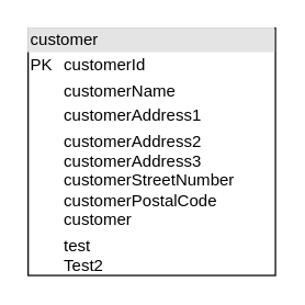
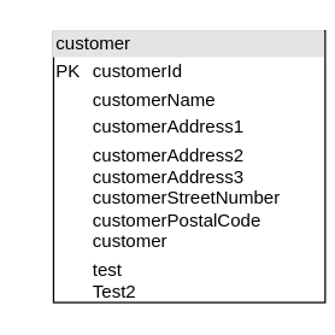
  <mxCell id="0" />
  <mxCell id="1" parent="0" />
- <mxCell id="2" value="&lt;div style=&quot;box-sizing:border-box;width:100%;background:#e4e4e4;padding:2px;&quot;&gt;customer&lt;/div&gt;&lt;table style=&quot;width:100%;font-size:1em;&quot; cellpadding=&quot;2&quot; cellspacing=&quot;0&quot;&gt;&lt;tbody&gt;&lt;tr&gt;&lt;td&gt;PK&lt;/td&gt;&lt;td&gt;customerId&lt;/td&gt;&lt;/tr&gt;&lt;tr&gt;&lt;td&gt;&lt;br&gt;&lt;/td&gt;&lt;td&gt;customerName&lt;/td&gt;&lt;/tr&gt;&lt;tr&gt;&lt;td&gt;&lt;br&gt;&lt;/td&gt;&lt;td&gt;customerAddress1&lt;/td&gt;&lt;/tr&gt;&lt;tr&gt;&lt;td&gt;&lt;/td&gt;&lt;td&gt;customerAddress2&lt;br&gt;customerAddress3&lt;br&gt;customerStreetNumber&lt;br&gt;customerPostalCode&lt;br&gt;customer&lt;/td&gt;&lt;/tr&gt;&lt;tr&gt;&lt;td&gt;&lt;br&gt;&lt;/td&gt;&lt;td&gt;test&lt;br&gt;Test2&lt;br&gt;&lt;br&gt;&lt;/td&gt;&lt;/tr&gt;&lt;tr&gt;&lt;td&gt;&lt;br&gt;&lt;/td&gt;&lt;td&gt;&lt;br&gt;&lt;/td&gt;&lt;/tr&gt;&lt;tr&gt;&lt;td&gt;&lt;br&gt;&lt;/td&gt;&lt;td&gt;&lt;br&gt;&lt;/td&gt;&lt;/tr&gt;&lt;/tbody&gt;&lt;/table&gt;" style="verticalAlign=top;align=left;overflow=fill;html=1;" vertex="1" parent="1"><mxGeometry x="20" y="20" width="180" height="180" as="geometry" /></mxCell>
+ <mxCell id="2" value="&lt;div style=&quot;box-sizing:border-box;width:100%;background:#e4e4e4;padding:2px;&quot;&gt;customer&lt;/div&gt;&lt;table style=&quot;width:100%;font-size:1em;&quot; cellpadding=&quot;2&quot; cellspacing=&quot;0&quot;&gt;&lt;tbody&gt;&lt;tr&gt;&lt;td&gt;PK&lt;/td&gt;&lt;td&gt;customerId&lt;/td&gt;&lt;/tr&gt;&lt;tr&gt;&lt;td&gt;&lt;br&gt;&lt;/td&gt;&lt;td&gt;customerName&lt;/td&gt;&lt;/tr&gt;&lt;tr&gt;&lt;td&gt;&lt;br&gt;&lt;/td&gt;&lt;td&gt;customerAddress1&lt;/td&gt;&lt;/tr&gt;&lt;tr&gt;&lt;td&gt;&lt;/td&gt;&lt;td&gt;customerAddress2&lt;br&gt;customerAddress3&lt;br&gt;customerStreetNumber&lt;br&gt;customerPostalCode&lt;br&gt;customer&lt;/td&gt;&lt;/tr&gt;&lt;tr&gt;&lt;td&gt;&lt;br&gt;&lt;/td&gt;&lt;td&gt;test&lt;br&gt;Test2&lt;br&gt;&lt;br&gt;&lt;/td&gt;&lt;/tr&gt;&lt;tr&gt;&lt;td&gt;&lt;br&gt;&lt;/td&gt;&lt;td&gt;&lt;br&gt;&lt;/td&gt;&lt;/tr&gt;&lt;tr&gt;&lt;td&gt;&lt;br&gt;&lt;/td&gt;&lt;td&gt;&lt;br&gt;&lt;/td&gt;&lt;/tr&gt;&lt;/tbody&gt;&lt;/table&gt;" style="verticalAlign=top;align=left;overflow=fill;html=1;" vertex="1" parent="1"><mxGeometry x="35" y="20" width="180" height="180" as="geometry" /></mxCell>
